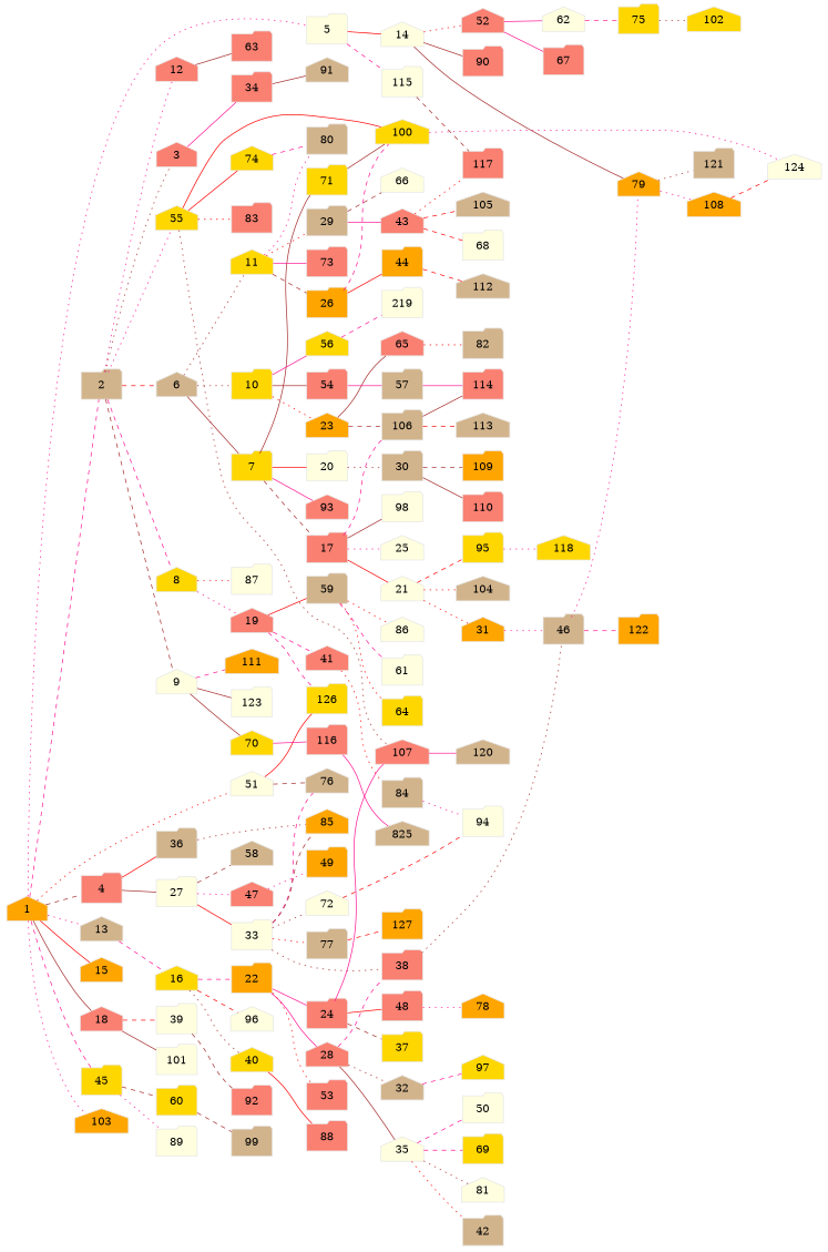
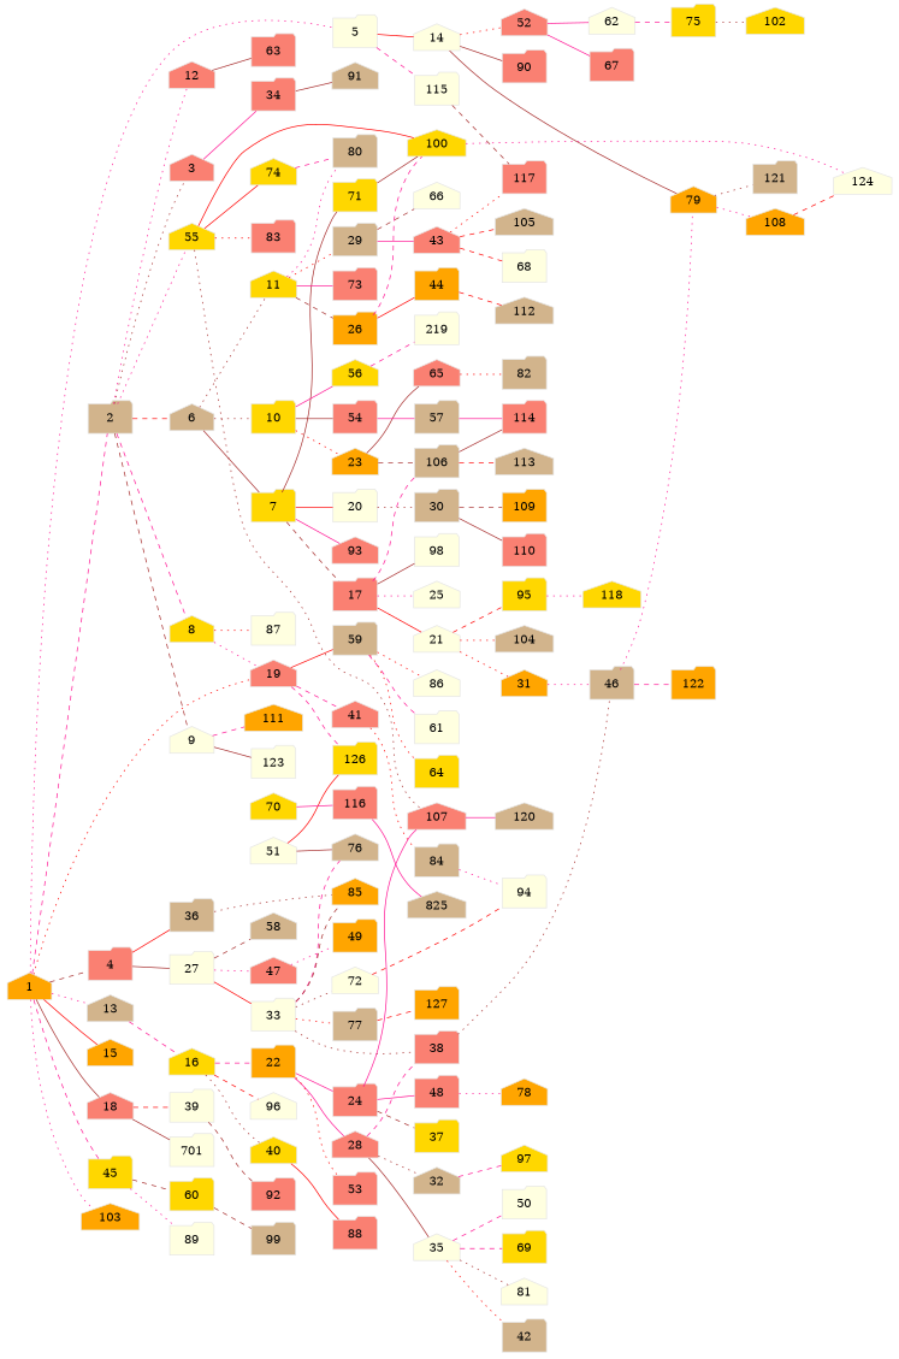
  graph {
    rankdir=LR
    node [color=gray90 fillcolor=salmon shape=folder style=filled]
    edge [color=deeppink style=dotted]
    1 [fillcolor=orange shape=house]
    2 [fillcolor=tan]
    4
    5 [fillcolor=lightyellow]
    13 [fillcolor=tan shape=house]
    15 [fillcolor=orange shape=house]
    18 [shape=house]
    45 [fillcolor=gold]
    51 [fillcolor=lightyellow shape=house]
    103 [fillcolor=orange shape=house]
    3 [shape=house]
    6 [fillcolor=tan shape=house]
    8 [fillcolor=gold shape=house]
    9 [fillcolor=lightyellow shape=house]
    12 [shape=house]
    55 [fillcolor=gold shape=house]
    27 [fillcolor=lightyellow]
    36 [fillcolor=tan]
    14 [fillcolor=lightyellow shape=house]
    115 [fillcolor=lightyellow]
    16 [fillcolor=gold shape=house]
    39 [fillcolor=lightyellow]
-   101 [fillcolor=lightyellow]
+   101 [fillcolor=lightyellow label=701]
    60 [fillcolor=gold]
    89 [fillcolor=lightyellow]
    126 [fillcolor=gold]
    76 [fillcolor=tan shape=house]
    34
    7 [fillcolor=gold]
    10 [fillcolor=gold]
    11 [fillcolor=gold shape=house]
    19 [shape=house]
    87 [fillcolor=lightyellow]
    70 [fillcolor=gold shape=house]
    111 [fillcolor=orange shape=house]
    123 [fillcolor=lightyellow]
    63
    107 [shape=house]
    100 [fillcolor=gold shape=house]
    74 [fillcolor=gold shape=house]
    83
    91 [fillcolor=tan shape=house]
    33 [fillcolor=lightyellow]
    47 [shape=house]
    58 [fillcolor=tan shape=house]
    85 [fillcolor=orange shape=house]
    52 [shape=house]
    79 [fillcolor=orange shape=house]
    90
    117
    17
    20 [fillcolor=lightyellow]
    71 [fillcolor=gold]
    93 [shape=house]
    23 [fillcolor=orange shape=house]
    54
    56 [fillcolor=gold shape=house]
    26 [fillcolor=orange]
    29 [fillcolor=tan]
    73
    80 [fillcolor=tan]
    21 [fillcolor=lightyellow shape=house]
    25 [fillcolor=lightyellow shape=house]
    98 [fillcolor=lightyellow]
    106 [fillcolor=tan]
    30 [fillcolor=tan]
    41 [shape=house]
    59 [fillcolor=tan]
    116
    65 [shape=house]
    57 [fillcolor=tan]
    n72 [fillcolor=lightyellow label=219]
    44 [fillcolor=orange]
    43 [shape=house]
    66 [fillcolor=lightyellow shape=house]
    22 [fillcolor=orange]
    40 [fillcolor=gold shape=house]
    96 [fillcolor=lightyellow shape=house]
    62 [fillcolor=lightyellow shape=house]
    67
    108 [fillcolor=orange shape=house]
    121 [fillcolor=tan]
    24
    28 [shape=house]
    53
    88
    31 [fillcolor=orange shape=house]
    95 [fillcolor=gold]
    104 [fillcolor=tan shape=house]
    114
    113 [fillcolor=tan shape=house]
    92
    84 [fillcolor=tan]
    61 [fillcolor=lightyellow]
    64 [fillcolor=gold]
    86 [fillcolor=lightyellow shape=house]
    109 [fillcolor=orange]
    110
    46 [fillcolor=tan]
    118 [fillcolor=gold shape=house]
    37 [fillcolor=gold]
    48
    32 [fillcolor=tan shape=house]
    35 [fillcolor=lightyellow shape=house]
    38
    82 [fillcolor=tan]
    78 [fillcolor=orange shape=house]
    120 [fillcolor=tan shape=house]
    112 [fillcolor=tan shape=house]
    124 [fillcolor=lightyellow shape=house]
    72 [fillcolor=lightyellow shape=house]
    77 [fillcolor=tan]
    49 [fillcolor=orange]
    97 [fillcolor=gold shape=house]
    42 [fillcolor=tan]
    50 [fillcolor=lightyellow]
    69 [fillcolor=gold]
    81 [fillcolor=lightyellow shape=house]
    68 [fillcolor=lightyellow]
    105 [fillcolor=tan shape=house]
    122 [fillcolor=orange]
    94 [fillcolor=lightyellow]
    127 [fillcolor=orange]
    99 [fillcolor=tan]
    75 [fillcolor=gold]
    102 [fillcolor=gold shape=house]
    n127 [fillcolor=tan label=825 shape=house]
    1 -- 2 [style=dashed]
    1 -- 4 [color=brown style=dashed]
    1 -- 5
    1 -- 13
    1 -- 15 [color=red style=solid]
    1 -- 18 [color=brown style=solid]
    1 -- 45 [style=dashed]
-   1 -- 51 [color=red]
+   1 -- 19 [color=red]
    1 -- 103
    2 -- 3 [color=brown]
    2 -- 6 [color=red style=dashed]
    2 -- 8 [style=dashed]
    2 -- 9 [color=brown style=dashed]
    2 -- 12
    2 -- 55
    4 -- 27 [color=brown style=solid]
    4 -- 36 [color=red style=solid]
    5 -- 14 [color=red style=solid]
    5 -- 115 [style=dashed]
    13 -- 16 [style=dashed]
    18 -- 39 [color=red style=dashed]
    18 -- 101 [color=brown style=solid]
    45 -- 60 [color=brown style=dashed]
    45 -- 89
    51 -- 126 [color=red style=solid]
-   51 -- 76 [color=brown style=dashed]
+   51 -- 76 [color=brown style=solid]
    3 -- 34 [style=solid]
    6 -- 7 [color=brown style=solid]
    6 -- 10 [color=brown]
    6 -- 11 [color=brown]
    8 -- 19
    8 -- 87 [color=red]
-   9 -- 70 [color=brown style=solid]
    9 -- 111 [style=dashed]
    9 -- 123 [color=brown style=solid]
    12 -- 63 [color=brown style=solid]
    55 -- 107 [color=brown]
    55 -- 100 [color=red style=solid]
    55 -- 74 [color=red style=solid]
    55 -- 83 [color=red]
    27 -- 33 [color=red style=solid]
    27 -- 47
    27 -- 58 [color=brown style=dashed]
    36 -- 85 [color=brown]
    14 -- 52 [color=red]
    14 -- 79 [color=brown style=solid]
    14 -- 90 [color=brown style=solid]
    115 -- 117 [color=brown style=dashed]
    16 -- 22 [style=dashed]
    16 -- 40 [color=brown]
    16 -- 96 [color=red style=dashed]
    39 -- 92 [color=brown style=dashed]
    60 -- 99 [color=brown style=dashed]
    34 -- 91 [color=brown style=solid]
    7 -- 17 [color=brown style=dashed]
    7 -- 20 [color=red style=solid]
    7 -- 71 [color=brown style=solid]
    7 -- 93 [style=solid]
    10 -- 23 [color=red]
    10 -- 54 [color=brown style=solid]
    10 -- 56 [style=solid]
    11 -- 26 [color=brown style=dashed]
    11 -- 29 [color=red]
    11 -- 73 [style=solid]
    11 -- 80
    19 -- 126 [style=dashed]
    19 -- 41 [style=dashed]
    19 -- 59 [color=red style=solid]
    70 -- 116 [style=solid]
    107 -- 120 [style=solid]
    100 -- 124
    74 -- 80 [style=dashed]
    33 -- 76 [style=dashed]
    33 -- 85 [color=brown style=dashed]
    33 -- 38 [color=brown]
    33 -- 72 [color=brown]
    33 -- 77 [color=red]
    47 -- 49
    52 -- 62 [style=solid]
    52 -- 67 [style=solid]
    79 -- 108
    79 -- 121 [color=brown]
    17 -- 21 [color=red style=solid]
    17 -- 25
    17 -- 98 [color=brown style=solid]
    17 -- 106 [style=dashed]
    20 -- 30 [color=brown]
    71 -- 100 [color=brown style=solid]
    23 -- 106 [color=brown style=dashed]
    23 -- 65 [color=brown style=solid]
    54 -- 57 [style=solid]
    56 -- n72 [style=dashed]
    26 -- 100 [style=dashed]
    26 -- 44 [color=red style=solid]
    29 -- 43 [style=solid]
    29 -- 66 [color=brown style=dashed]
    21 -- 31 [color=red]
    21 -- 95 [color=red style=dashed]
    21 -- 104 [color=red]
    106 -- 114 [color=brown style=solid]
    106 -- 113 [color=red style=dashed]
    30 -- 109 [color=brown style=dashed]
    30 -- 110 [color=brown style=solid]
    41 -- 84 [color=red]
    59 -- 61 [style=dashed]
    59 -- 64 [color=red]
    59 -- 86 [color=red]
    116 -- n127 [style=solid]
    65 -- 82 [color=red]
    57 -- 114 [style=solid]
    44 -- 112 [color=red style=dashed]
    43 -- 117 [color=red]
    43 -- 68 [color=red style=dashed]
    43 -- 105 [color=red style=dashed]
    22 -- 24 [style=solid]
    22 -- 28 [style=solid]
    22 -- 53 [color=red]
    40 -- 88 [color=red style=solid]
    62 -- 75 [style=dashed]
    108 -- 124 [color=red style=dashed]
    24 -- 107 [style=solid]
    24 -- 37 [color=brown style=dashed]
-   24 -- 48 [color=red style=solid]
+   24 -- 48 [style=solid]
    28 -- 32 [color=brown]
    28 -- 35 [color=brown style=solid]
    28 -- 38 [style=dashed]
    31 -- 46
    95 -- 118
    84 -- 94
    46 -- 79
    46 -- 122 [style=dashed]
    48 -- 78
    32 -- 97 [style=dashed]
    35 -- 42 [color=red]
    35 -- 50 [style=dashed]
    35 -- 69 [style=dashed]
    35 -- 81 [color=brown]
    38 -- 46 [color=brown]
    72 -- 94 [color=red style=dashed]
    77 -- 127 [color=red style=dashed]
    75 -- 102 [color=brown]
  }
